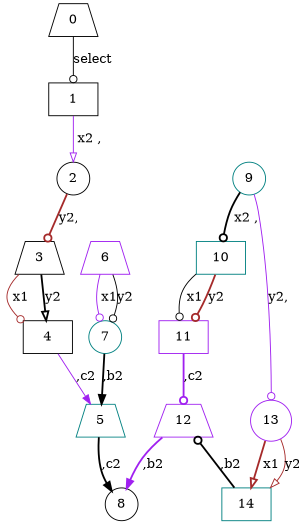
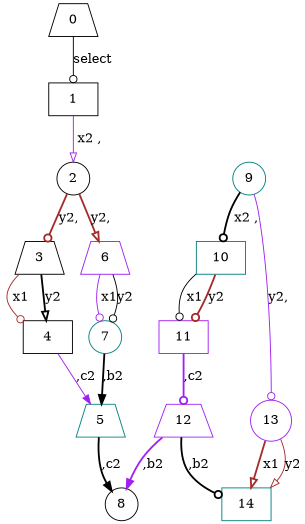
  digraph {
    node [color=black shape=trapezium]
    edge [arrowhead=odot color=black style=bold]
    0
    1 [shape=box]
    2 [shape=circle]
    3
    6 [color=purple]
    9 [color=teal shape=circle]
    10 [color=teal shape=box]
    13 [color=purple shape=circle]
    4 [shape=box]
    7 [color=teal shape=circle]
    5 [color=teal]
    8 [shape=circle]
    11 [color=purple shape=box]
    14 [color=teal shape=box]
    12 [color=purple]
    0 -> 1 [label="select " style=solid]
    1 -> 2 [arrowhead=onormal color=purple label=" x2 ," style=solid]
    2 -> 3 [color=brown label="y2,"]
+   2 -> 6 [arrowhead=onormal color=brown label="y2,"]
    3 -> 4 [color=brown label=" x1" style=solid]
    3 -> 4 [arrowhead=onormal label=y2]
    6 -> 7 [color=purple label=" x1" style=solid]
    6 -> 7 [label=y2 style=solid]
    9 -> 10 [label=" x2 ,"]
    9 -> 13 [color=purple label="y2," style=solid]
    10 -> 11 [label=" x1" style=solid]
    10 -> 11 [color=brown label=y2]
    13 -> 14 [arrowhead=onormal color=brown label=" x1"]
    13 -> 14 [arrowhead=onormal color=brown label=y2 style=solid]
    4 -> 5 [arrowhead=normal color=purple label=",c2" style=solid]
    7 -> 5 [arrowhead=normal label=",b2"]
    5 -> 8 [arrowhead=normal label=",c2"]
    11 -> 12 [color=purple label=",c2"]
-   14 -> 12 [label=",b2"]
+   12 -> 14 [label=",b2"]
    12 -> 8 [arrowhead=normal color=purple label=",b2"]
  }
